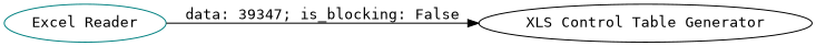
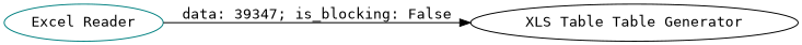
  digraph {
    rankdir=LR
    fontname="DejaVu Sans Mono"
    node [fontname="DejaVu Sans Mono"]
    n1 [label="Excel Reader" color=teal]
-   n2 [label="XLS Control Table Generator" color=black]
+   n2 [label="XLS Table Table Generator" color=black]
    n1 -> n2 [label="data: 39347; is_blocking: False" fontname="DejaVu Sans Mono"]
  }
